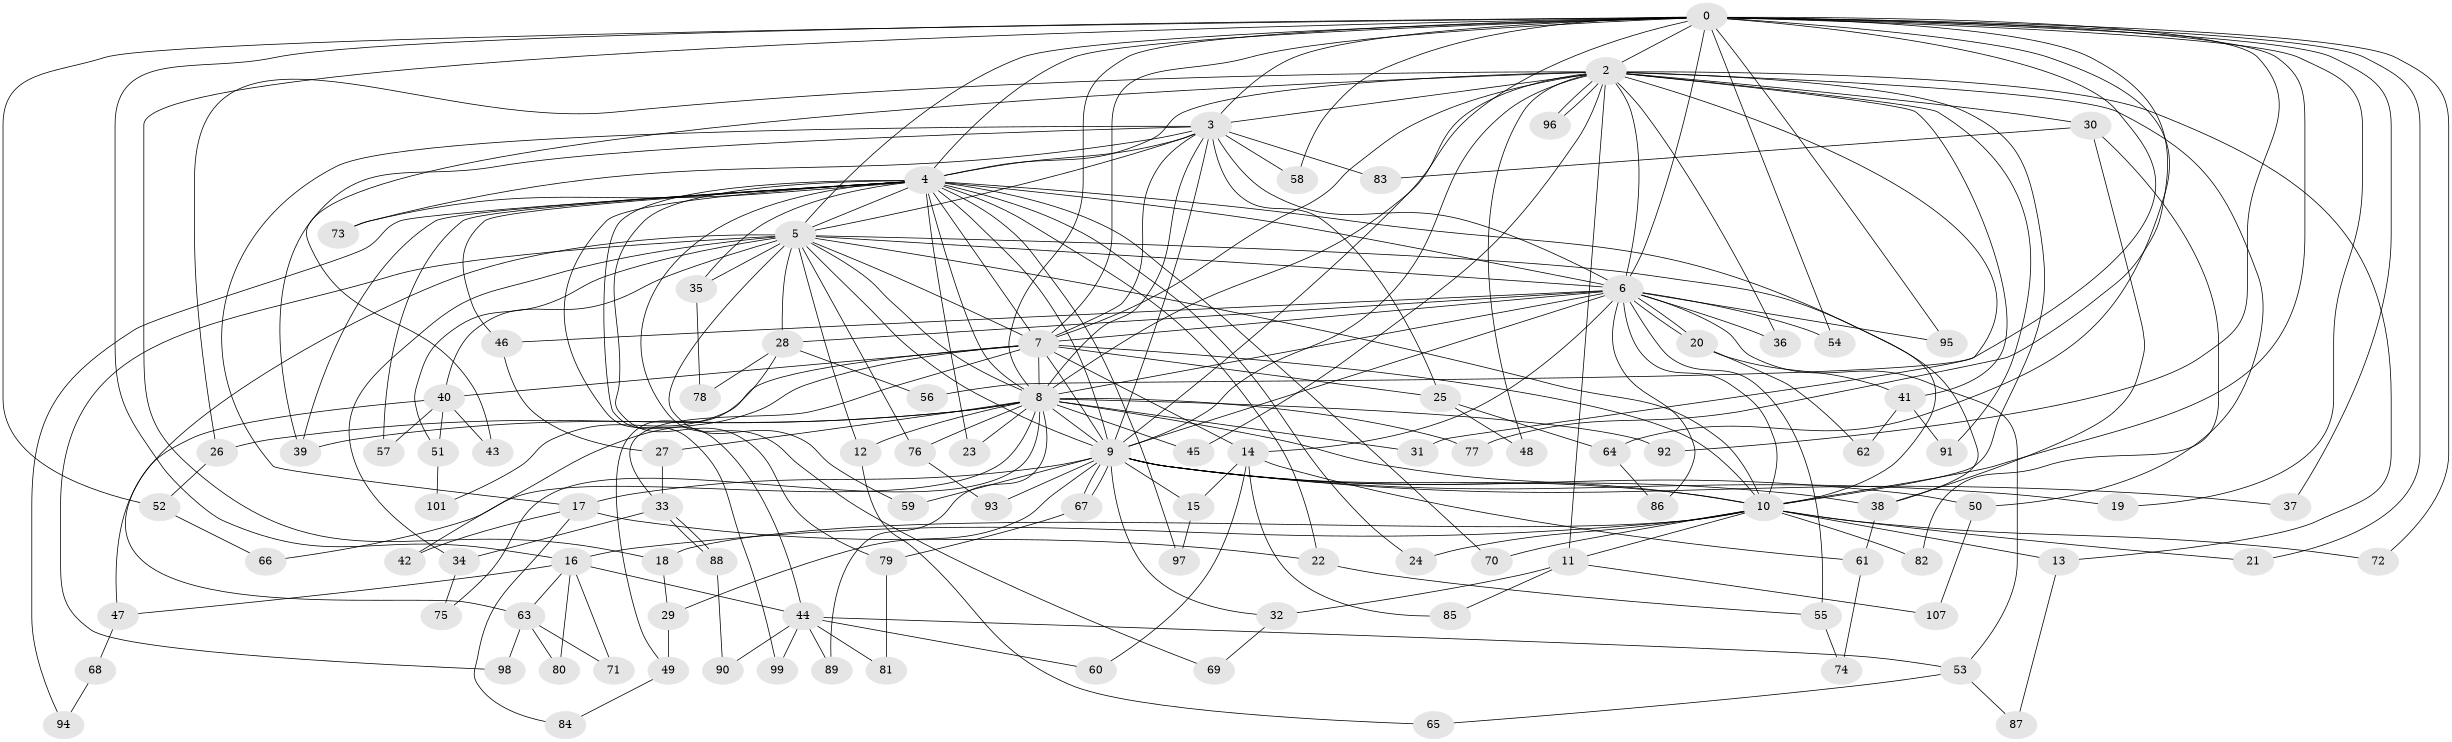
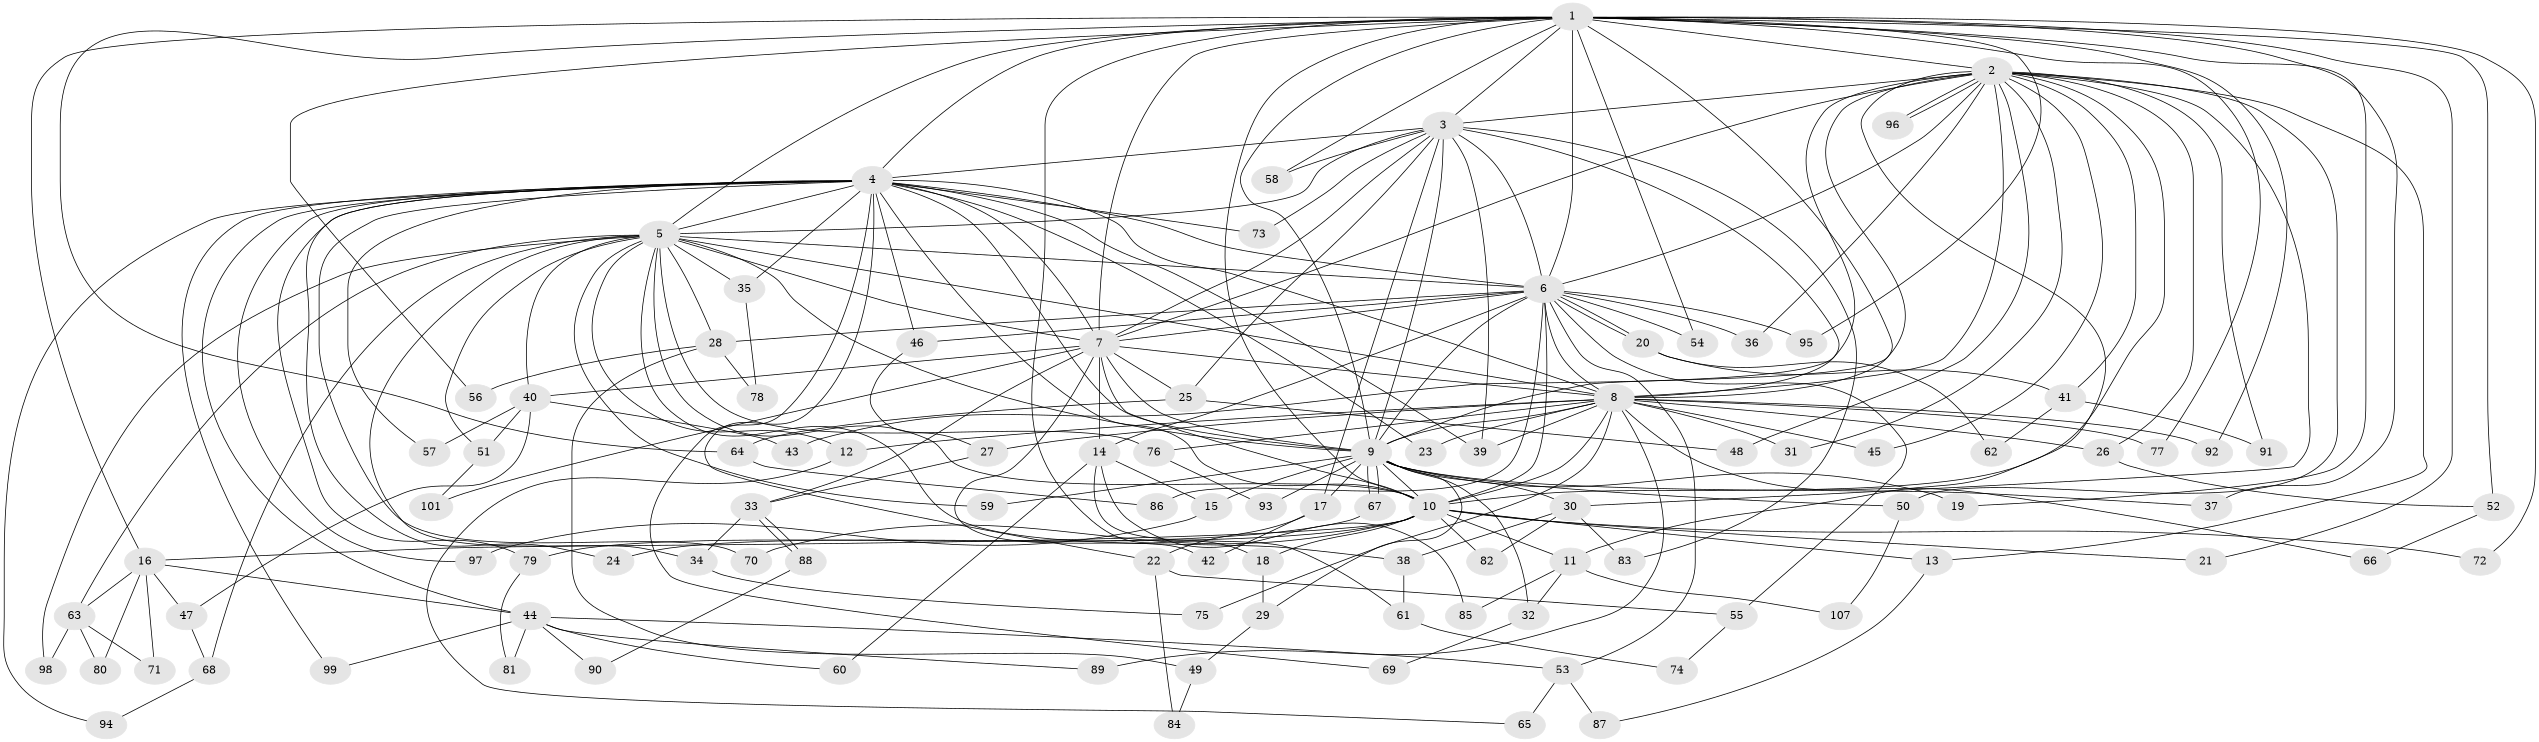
  graph {
    node [color=gray90 style=filled]
-   1 [label=0]
+   1
    2
    3
    4
    5
    6
    7
    8
    9
    10
    16
    18
    19
    21
    37
    52
    54
    56
    58
    64
    72
    77
    92
    95
    11
    13
    26
    30
    31
    36
    41
    43
    45
    48
    50
    91
    96
    17
    25
    73
    83
    39
    22
    23
    24
    35
    44
    46
    57
    69
    70
    79
    94
    97
    99
    12
    28
    34
    38
    40
    51
    59
    63
    68
    76
    98
    14
    20
    53
    55
    86
    33
    42
    101
    27
    66
    75
    89
    15
    29
    32
    67
    93
    82
    47
    71
    80
    85
    n89 [label=107]
    87
    62
    84
    78
    60
    81
    90
    65
    49
    61
    74
    88
    1 -- 2
    1 -- 3
    1 -- 4
    1 -- 5
    1 -- 6
    1 -- 7
    1 -- 8
    1 -- 9
    1 -- 10
    1 -- 16
    1 -- 18
    1 -- 19
    1 -- 21
    1 -- 37
    1 -- 52
    1 -- 54
    1 -- 56
    1 -- 58
    1 -- 64
    1 -- 72
    1 -- 77
    1 -- 92
    1 -- 95
    2 -- 3
-   2 -- 4
    2 -- 6
    2 -- 7
    2 -- 8
    2 -- 9
    2 -- 10
    2 -- 11
    2 -- 13
    2 -- 26
    2 -- 30
    2 -- 31
    2 -- 36
    2 -- 41
    2 -- 43
    2 -- 45
    2 -- 48
    2 -- 50
    2 -- 91
    2 -- 96
    2 -- 96
    3 -- 4
    3 -- 5
    3 -- 6
    3 -- 7
    3 -- 8
    3 -- 9
    3 -- 58
    3 -- 17
    3 -- 25
    3 -- 73
    3 -- 83
    3 -- 39
    4 -- 5
    4 -- 6
    4 -- 7
    4 -- 8
    4 -- 9
    4 -- 10
    4 -- 73
    4 -- 39
    4 -- 22
    4 -- 23
    4 -- 24
    4 -- 35
    4 -- 44
    4 -- 46
    4 -- 57
    4 -- 69
    4 -- 70
    4 -- 79
    4 -- 94
    4 -- 97
    4 -- 99
    5 -- 6
    5 -- 7
    5 -- 8
    5 -- 9
    5 -- 10
    5 -- 35
    5 -- 12
    5 -- 28
    5 -- 34
    5 -- 38
    5 -- 40
    5 -- 51
    5 -- 59
    5 -- 63
+   5 -- 68
    5 -- 76
    5 -- 98
    6 -- 7
    6 -- 8
    6 -- 9
    6 -- 10
    6 -- 54
    6 -- 95
    6 -- 36
    6 -- 46
    6 -- 28
    6 -- 14
    6 -- 20
    6 -- 20
    6 -- 53
    6 -- 55
    6 -- 86
    7 -- 8
    7 -- 9
    7 -- 10
    7 -- 25
    7 -- 40
    7 -- 14
    7 -- 33
    7 -- 42
    7 -- 101
    8 -- 9
    8 -- 10
    8 -- 77
    8 -- 92
    8 -- 26
    8 -- 31
    8 -- 45
    8 -- 39
    8 -- 23
    8 -- 12
    8 -- 76
    8 -- 27
    8 -- 66
    8 -- 75
    8 -- 89
    9 -- 10
    9 -- 19
    9 -- 37
-   9 -- 38
+   9 -- 30
    9 -- 50
    9 -- 17
    9 -- 59
    9 -- 15
    9 -- 29
    9 -- 32
    9 -- 67
    9 -- 67
    9 -- 93
    10 -- 16
    10 -- 18
    10 -- 21
    10 -- 72
    10 -- 11
    10 -- 13
    10 -- 24
    10 -- 70
    10 -- 82
    16 -- 44
    16 -- 63
    16 -- 47
    16 -- 71
    16 -- 80
    18 -- 29
    52 -- 66
    64 -- 86
    11 -- 32
    11 -- 85
    11 -- n89
    13 -- 87
    26 -- 52
    30 -- 83
    30 -- 38
    30 -- 82
    41 -- 91
    41 -- 62
    50 -- n89
    17 -- 22
    17 -- 42
    25 -- 64
    25 -- 48
    22 -- 55
-   17 -- 84
+   22 -- 84
    35 -- 78
    44 -- 99
    44 -- 53
    44 -- 89
    44 -- 60
    44 -- 81
    44 -- 90
    46 -- 27
    79 -- 81
    12 -- 65
    28 -- 56
    28 -- 78
    28 -- 49
    34 -- 75
    38 -- 61
    40 -- 43
    40 -- 57
    40 -- 51
    40 -- 47
    51 -- 101
    63 -- 98
    63 -- 71
    63 -- 80
    68 -- 94
    76 -- 93
    14 -- 15
    14 -- 85
    14 -- 60
    14 -- 61
    20 -- 41
    20 -- 62
    53 -- 87
    53 -- 65
    55 -- 74
    33 -- 34
    33 -- 88
    33 -- 88
    27 -- 33
    15 -- 97
    29 -- 49
    32 -- 69
    67 -- 79
    47 -- 68
    49 -- 84
    61 -- 74
    88 -- 90
  }
